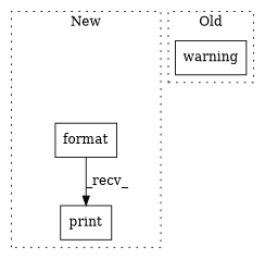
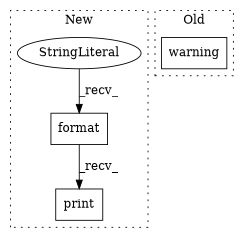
  digraph {
    node [a=32 shape=box]
    n1 [l="6,1" label=print s="11943,11973"]
    n2 [l="7,1" label=format s="11963,11972"]
+   n3 [a=45 l=13 label=StringLiteral s=11949 shape=ellipse]
    n4 [l="17,2" label=warning s="9530,9594"]
    subgraph cluster_1 {
      label=New
      style=dotted
      n1
      n2
+     n3
    }
    subgraph cluster_2 {
      label=Old
      style=dotted
      n4
    }
    n2 -> n1 [label=_recv_]
+   n3 -> n2 [label=_recv_]
  }
